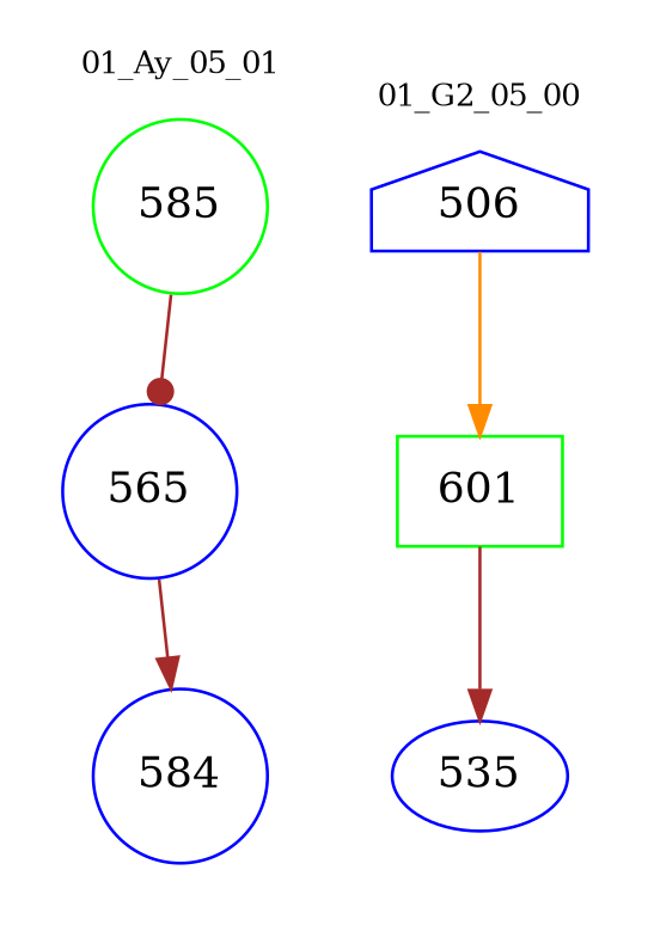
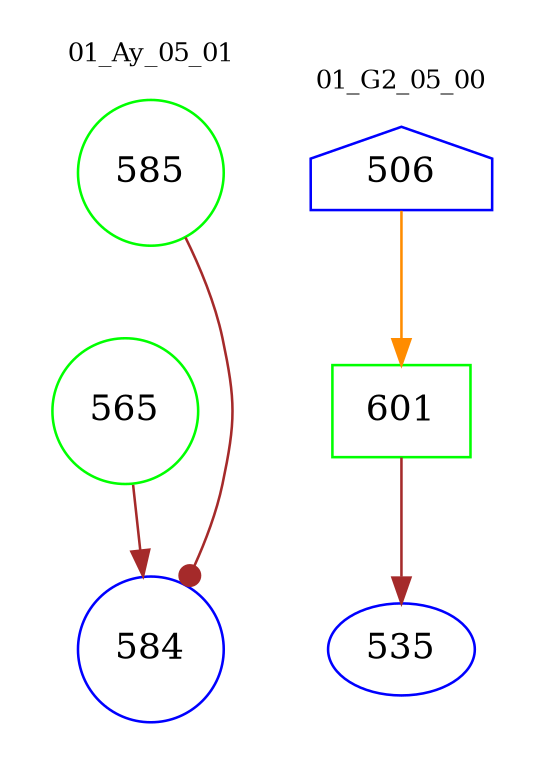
  digraph {
    node [color=green shape=circle]
    edge [arrowhead=normal color=brown]
    n1 [label=585]
-   n2 [color=blue label=565]
+   n2 [label=565]
    n3 [color=blue label=584]
    n4 [color=blue label=506 shape=house]
    n5 [label=601 shape=box]
    n6 [color=blue label=535 shape=ellipse]
    subgraph cluster_1 {
      color=white
      fontsize=10
      label="01_Ay_05_01"
      n1
      n2
      n3
    }
    subgraph cluster_2 {
      color=white
      fontsize=10
      label="01_G2_05_00"
      n4
      n5
      n6
    }
-   n1 -> n2 [arrowhead=dot]
+   n1 -> n3 [arrowhead=dot]
    n2 -> n3
    n4 -> n5 [color=darkorange]
    n5 -> n6
  }
